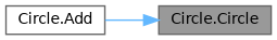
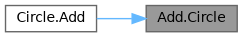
  digraph {
    rankdir=RL
    node [fontname=Helvetica fontsize=10 shape=box style=filled]
-   n1 [color=gray40 fillcolor=grey60 fontcolor=black height=0.2 label="Circle.Circle" width=0.4]
+   n1 [color=gray40 fillcolor=grey60 fontcolor=black height=0.2 label="Add.Circle" width=0.4]
    n2 [color=grey40 fillcolor=white height=0.2 label="Circle.Add" width=0.4]
    n1 -> n2 [color=steelblue1 dir=back fontname=Helvetica fontsize=10 labelfontname=Helvetica labelfontsize=10 style=solid]
  }
